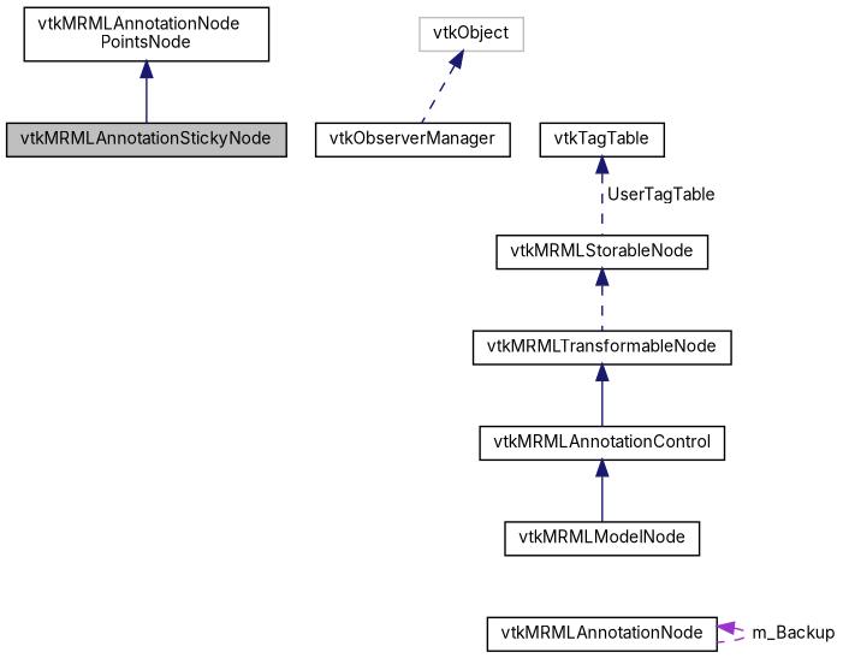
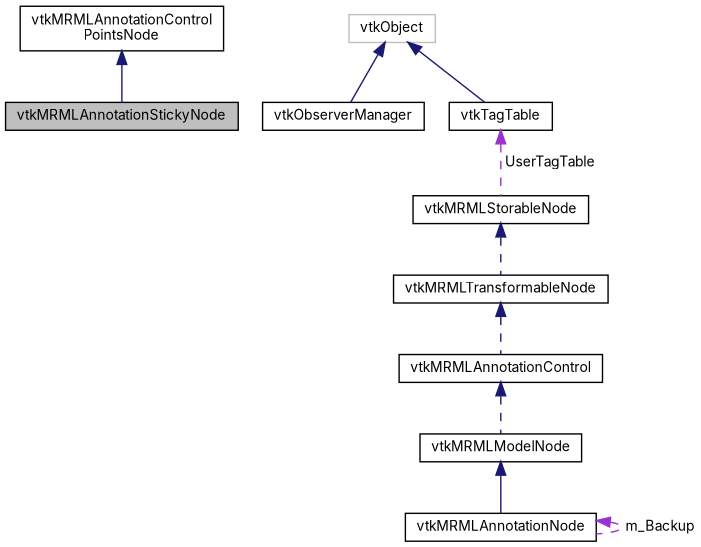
  digraph {
    fontname=Inter
    node [color=black fontname=Inter fontsize=10 shape=record]
    edge [color=midnightblue dir=back fontname=Inter fontsize=10 labelfontname=Helvetica labelfontsize=10 style=solid]
    n1 [fillcolor=grey75 fontcolor=black height=0.2 label=vtkMRMLAnnotationStickyNode style=filled width=0.4]
-   n2 [height=0.2 label="vtkMRMLAnnotationNode\lPointsNode" width=0.4]
+   n2 [height=0.2 label="vtkMRMLAnnotationControl\lPointsNode" width=0.4]
    n3 [height=0.2 label=vtkMRMLAnnotationNode width=0.4]
    n4 [height=0.2 label=vtkMRMLModelNode width=0.4]
    n5 [height=0.2 label=vtkMRMLAnnotationControl width=0.4]
    n6 [height=0.2 label=vtkMRMLTransformableNode width=0.4]
    n7 [height=0.2 label=vtkMRMLStorableNode width=0.4]
    n8 [color=grey75 height=0.2 label=vtkObject width=0.4]
    n9 [height=0.2 label=vtkObserverManager width=0.4]
    n10 [height=0.2 label=vtkTagTable width=0.4]
    n2 -> n1
    n3 -> n3 [color=darkorchid3 label=" m_Backup" style=dashed]
-   n5 -> n4
-   n6 -> n5
+   n4 -> n3
+   n5 -> n4 [style=dashed]
+   n6 -> n5 [style=dashed]
    n7 -> n6 [style=dashed]
-   n8 -> n9 [style=dashed]
-   n10 -> n7 [label=" UserTagTable" style=dashed]
+   n8 -> n9
+   n8 -> n10
+   n10 -> n7 [color=darkorchid3 label=" UserTagTable" style=dashed]
  }
